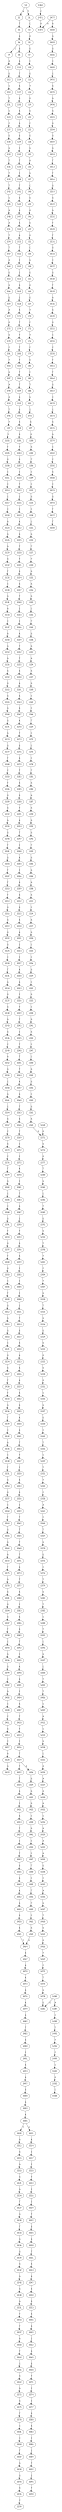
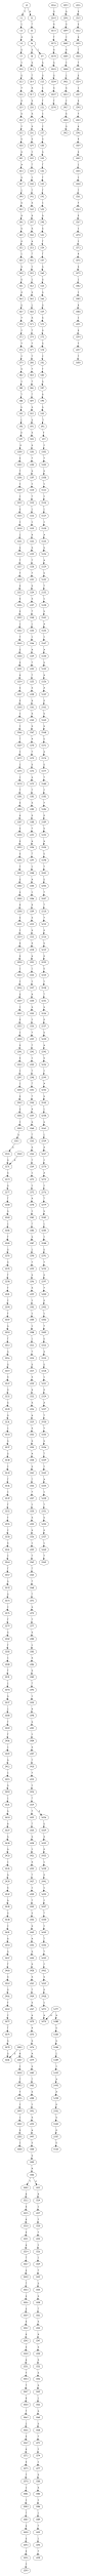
  strict digraph {
    fontname="IBM Plex Mono"
    node [fontname="IBM Plex Mono"]
    edge [fontname="IBM Plex Mono"]
    S0
    S1
    S2
    S3
    S4
    S5
    S6
    S7
    S8
    S9
    S10
    S11
    S12
    S13
    S14
    S15
    S16
    S17
    S18
    S19
    S20
    S21
    S22
    S23
    S24
    S25
    S26
    S27
    S28
    S29
    S30
    S31
    S32
    S33
    S34
    S35
    S36
    S37
    S38
    S39
    S40
    S41
    S42
    S43
    S44
    S45
    S46
    S47
    S48
    S49
    S50
    S51
    S52
    S53
    S54
    S55
    S56
    S57
    S58
    S59
    S60
    S61
    S62
    S63
    S64
    S65
    S66
    S67
    S68
    S69
    S70
    S71
    S72
    S73
    S74
    S75
    S76
    S77
    S78
    S79
    S80
    S81
    S82
    S83
    S84
    S85
    S86
    S87
    S88
    S89
    S90
    S91
    S92
    S93
    S94
    S95
    S96
    S97
    S98
    S99
    S100
    S101
    S102
    S103
    S104
    S105
    S106
    S107
    S108
    S109
    S110
    S111
    S112
    S113
    S114
    S115
    S116
    S117
    S118
    S119
    S120
    S121
    S122
    S123
    S124
    S125
    S126
    S127
    S128
    S129
    S130
    S131
    S132
    S133
    S134
    S135
    S136
    S137
    S138
    S139
    S140
    S141
    S142
    S143
    S144
    S145
    S146
    S147
    S148
    S149
    S150
    S151
    S152
    S153
    S154
    S155
    S156
    S157
    S158
    S159
    S160
    S161
    S162
    S163
    S164
    S165
    S166
    S167
    S168
    S169
    S170
    S171
    S172
    S173
    S174
    S175
    S176
    S177
    S178
    S179
    S180
    S181
    S182
    S183
    S184
    S185
    S186
    S187
    S188
    S189
    S190
    S191
    S192
    S193
    S194
    S195
    S196
    S197
    S198
    S199
    S200
    S201
    S202
    S203
    S204
    S205
    S206
    S207
    S208
    S209
    S210
    S211
    S212
    S213
    S214
    S215
    S216
    S217
    S218
    S219
    S220
    S221
    S222
    S223
    S224
    S225
    S226
    S227
    S228
    S229
    S230
    S231
    S232
    S233
    S234
    S235
    S236
    S237
    S238
    S239
    S240
    S241
    S242
    S243
    S244
    S245
    S246
    S247
    S248
    S249
    S250
    S251
    S252
    S253
    S254
    S255
    S256
    S257
    S258
    S259
    S260
    S261
    S262
    S263
    S264
    S265
    S266
    S267
    S271
    S269
    S270
    S268
    S272
    S273
    S274
    S275
    S276
    S277
    S278
    S279
    S280
    S281
    S282
    S283
    S284
    S285
    S286
    S287
    S288
    S289
    S290
    S291
    S292
    S293
    S294
    S295
    S296
    S297
    S298
    S299
    S300
    S301
    S302
    S303
    S304
    S305
    S306
    S307
    S308
    S309
    S310
    S311
    S312
    S313
    S314
    S315
    S316
    S317
    S318
    S319
    S320
    S321
    S322
    S323
    S324
    S325
    S326
    S327
    S328
    S329
    n331 [label=S930]
    S331
    S332
    S333
    S334
    S335
    S336
    S337
    S338
    S339
    S340
    S341
    S342
    S343
    S344
    S345
    S346
    S347
    S348
    S349
    S350
    S351
    S352
    S353
    S354
    S355
    S356
    S357
    S358
    S359
    S360
    S361
    S362
    S363
    S364
    S365
    S366
    S367
    S368
    S369
    S370
    S371
    S372
    S373
    S374
    S375
    S376
    S377
    S378
    S379
    S380
    S381
    S382
    S383
    S384
    S385
    S386
    S387
    S388
    S389
    S390
    S391
    S392
    S393
    S394
    S395
    S396
    S397
    S398
    S399
    S400
    S401
    S402
    S403
    S404
    S405
    S406
    S407
    S408
    S409
    S410
    S411
    S412
    S413
    S414
    S415
    S416
    S417
    S418
    S419
    S420
    S421
    S422
    S426
    S423
    S424
    S425
    S427
    S428
    S429
    S430
    S431
    S432
    S433
    S434
    S435
    S436
    S437
    S438
    S439
    S440
    S441
    S442
    S443
    S444
    S445
    S446
    S447
    S448
    S449
    S450
    S451
    S452
    S453
    S454
    S455
    S456
    S457
    S458
    S459
    S460
    S461
    S462
    S463
    S464
    S465
    S466
    S467
    S468
    S469
    S470
    S471
    S472
    S473
    S474
    S475
    S476
    S478
    S479
    S477
    S480
    S481
    S482
    S483
    S485
    S486
    S484
    S487
    S488
    S489
    S490
    S491
    S492
    S493
    S494
    S495
    S496
    S497
    S498
    S499
    S500
    S501
    S502
    S503
    S504
    S505
    S506
    S507
    S508
    S509
    S511
    S510
    S512
-   S513
    S514
    S515
    S516
    S517
    S518
    S519
    S520
    S521
    S522
    S523
    S524
    S525
    S526
    S527
    S528
    S529
    S530
    S531
    S532
    S533
    S534
    S535
    S536
    S537
    S538
    S539
    S540
    S541
    S542
    S543
    S544
    S545
    S546
    S547
    S548
    S549
    S550
    S551
    S552
    S553
    S554
    S555
    S556
    S557
    S558
    S559
    S560
    S561
    S562
    S563
    S564
    S565
    S566
    S567
    S568
    S569
    S570
    S571
    S572
    S573
    S574
    S575
    S576
    S577
    S578
    S579
    S580
    S581
    S582
    S583
    S584
    S585
    S586
    S587
    S588
    S589
    S590
    S591
    S592
    S593
    S594
    S595
    S596
    S597
    S598
    S599
    S600
    S0 -> S1 [label=T]
    S0 -> S2 [label=A]
    S1 -> S3 [label=C]
    S2 -> S4 [label=T]
    S3 -> S5 [label=A]
    S4 -> S6 [label=G]
    S5 -> S7 [label=G]
    S6 -> S8 [label=G]
    S6 -> S9 [label=C]
    S7 -> S10 [label=C]
    S8 -> S11 [label=A]
    S9 -> S12 [label=A]
    S10 -> S13 [label=G]
    S11 -> S14 [label=T]
    S12 -> S15 [label=G]
    S13 -> S16 [label=T]
    S14 -> S17 [label=A]
    S15 -> S18 [label=C]
    S16 -> S19 [label=G]
    S17 -> S20 [label=G]
    S18 -> S21 [label=T]
    S19 -> S22 [label=G]
    S20 -> S23 [label=A]
    S21 -> S24 [label=C]
    S22 -> S25 [label=C]
    S23 -> S26 [label=G]
    S24 -> S27 [label=C]
    S25 -> S28 [label=G]
    S26 -> S29 [label=G]
    S27 -> S30 [label=G]
    S28 -> S31 [label=G]
    S29 -> S32 [label=C]
    S30 -> S33 [label=G]
    S31 -> S34 [label=A]
    S32 -> S35 [label=T]
    S33 -> S36 [label=T]
    S34 -> S37 [label=G]
    S35 -> S38 [label=C]
    S36 -> S39 [label=T]
    S37 -> S40 [label=C]
    S38 -> S41 [label=T]
    S39 -> S42 [label=T]
    S40 -> S43 [label=G]
    S41 -> S44 [label=G]
    S42 -> S45 [label=C]
    S43 -> S46 [label=A]
    S44 -> S47 [label=A]
    S45 -> S48 [label=A]
    S46 -> S49 [label=G]
    S47 -> S50 [label=A]
    S48 -> S51 [label=A]
    S49 -> S52 [label=G]
    S50 -> S53 [label=A]
    S51 -> S54 [label=T]
    S52 -> S55 [label=C]
    S53 -> S56 [label=T]
    S54 -> S57 [label=T]
    S55 -> S58 [label=G]
    S56 -> S59 [label=C]
    S57 -> S60 [label=A]
    S58 -> S61 [label=G]
    S59 -> S62 [label=C]
    S60 -> S63 [label=G]
    S61 -> S64 [label=A]
    S62 -> S65 [label=A]
    S63 -> S66 [label=G]
    S64 -> S67 [label=G]
    S65 -> S68 [label=C]
    S66 -> S69 [label=G]
    S67 -> S70 [label=T]
    S68 -> S71 [label=A]
    S69 -> S72 [label=A]
    S70 -> S73 [label=C]
    S71 -> S74 [label=T]
    S72 -> S75 [label=G]
    S73 -> S76 [label=T]
    S74 -> S77 [label=T]
    S75 -> S78 [label=G]
    S76 -> S79 [label=C]
    S77 -> S80 [label=T]
    S78 -> S81 [label=C]
    S79 -> S82 [label=G]
    S80 -> S83 [label=T]
    S81 -> S84 [label=T]
    S82 -> S85 [label=C]
    S83 -> S86 [label=T]
    S84 -> S87 [label=G]
    S85 -> S88 [label=T]
    S86 -> S89 [label=T]
    S87 -> S90 [label=A]
    S88 -> S91 [label=G]
    S89 -> S92 [label=G]
    S90 -> S93 [label=A]
    S91 -> S94 [label=C]
    S92 -> S95 [label=G]
    S93 -> S96 [label=T]
    S94 -> S97 [label=A]
    S95 -> S98 [label=G]
    S96 -> S99 [label=T]
    S97 -> S100 [label=G]
    S98 -> S101 [label=G]
    S99 -> S102 [label=C]
    S100 -> S103 [label=G]
    S101 -> S104 [label=T]
    S102 -> S105 [label=T]
    S103 -> S106 [label=T]
    S104 -> S107 [label=G]
    S105 -> S108 [label=G]
    S106 -> S109 [label=C]
    S107 -> S110 [label=C]
    S108 -> S111 [label=C]
    S109 -> S112 [label=C]
    S110 -> S113 [label=T]
    S111 -> S114 [label=C]
    S112 -> S115 [label=G]
    S113 -> S116 [label=C]
    S114 -> S117 [label=C]
    S115 -> S118 [label=C]
    S116 -> S119 [label=C]
    S117 -> S120 [label=C]
    S118 -> S121 [label=C]
    S119 -> S122 [label=A]
    S120 -> S123 [label=A]
    S121 -> S124 [label=G]
    S122 -> S125 [label=A]
    S123 -> S126 [label=G]
    S124 -> S127 [label=T]
    S125 -> S128 [label=T]
    S126 -> S129 [label=A]
    S127 -> S130 [label=T]
    S128 -> S131 [label=T]
    S129 -> S132 [label=G]
    S130 -> S133 [label=G]
    S131 -> S134 [label=G]
    S132 -> S135 [label=T]
    S133 -> S136 [label=A]
    S134 -> S137 [label=G]
    S135 -> S138 [label=C]
    S136 -> S139 [label=G]
    S137 -> S140 [label=T]
    S138 -> S141 [label=G]
    S139 -> S142 [label=C]
    S140 -> S143 [label=C]
    S141 -> S144 [label=A]
    S142 -> S145 [label=T]
    S143 -> S146 [label=C]
    S144 -> S147 [label=C]
    S145 -> S148 [label=G]
    S146 -> S149 [label=A]
    S147 -> S150 [label=A]
    S148 -> S151 [label=A]
    S149 -> S152 [label=T]
    S150 -> S153 [label=G]
    S151 -> S154 [label=A]
    S152 -> S155 [label=T]
    S153 -> S156 [label=A]
    S154 -> S157 [label=G]
    S155 -> S158 [label=G]
    S156 -> S159 [label=A]
    S157 -> S160 [label=G]
    S158 -> S161 [label=A]
    S159 -> S162 [label=G]
    S160 -> S163 [label=C]
    S161 -> S164 [label=A]
    S162 -> S165 [label=G]
    S163 -> S166 [label=C]
    S164 -> S167 [label=A]
    S165 -> S168 [label=G]
    S166 -> S169 [label=T]
    S167 -> S170 [label=A]
    S168 -> S171 [label=G]
    S169 -> S172 [label=C]
    S170 -> S173 [label=T]
    S171 -> S174 [label=A]
    S172 -> S175 [label=C]
    S173 -> S176 [label=G]
    S174 -> S177 [label=G]
    S175 -> S178 [label=C]
    S176 -> S179 [label=A]
    S177 -> S180 [label=T]
    S178 -> S181 [label=T]
    S179 -> S182 [label=T]
    S180 -> S183 [label=C]
    S181 -> S184 [label=G]
    S182 -> S185 [label=G]
    S183 -> S186 [label=T]
    S184 -> S187 [label=A]
    S185 -> S188 [label=G]
    S186 -> S189 [label=G]
    S187 -> S190 [label=G]
    S188 -> S191 [label=T]
    S189 -> S192 [label=G]
    S190 -> S193 [label=G]
    S191 -> S194 [label=A]
    S192 -> S195 [label=A]
    S193 -> S196 [label=G]
    S194 -> S197 [label=T]
    S195 -> S198 [label=G]
    S196 -> S199 [label=T]
    S197 -> S200 [label=C]
    S198 -> S201 [label=T]
    S199 -> S202 [label=G]
    S200 -> S203 [label=A]
    S201 -> S204 [label=G]
    S202 -> S205 [label=G]
    S203 -> S206 [label=C]
    S204 -> S207 [label=T]
    S205 -> S208 [label=A]
    S206 -> S209 [label=A]
    S207 -> S210 [label=T]
    S208 -> S211 [label=G]
    S209 -> S212 [label=G]
    S210 -> S213 [label=T]
    S211 -> S214 [label=C]
    S212 -> S215 [label=G]
    S213 -> S216 [label=G]
    S214 -> S217 [label=A]
    S215 -> S218 [label=A]
    S216 -> S219 [label=G]
    S217 -> S220 [label=G]
    S218 -> S221 [label=A]
    S219 -> S222 [label=G]
    S220 -> S223 [label=C]
    S221 -> S224 [label=C]
    S222 -> S225 [label=G]
    S223 -> S226 [label=C]
    S224 -> S227 [label=C]
    S225 -> S228 [label=C]
    S226 -> S229 [label=G]
    S227 -> S230 [label=A]
    S228 -> S231 [label=T]
    S229 -> S232 [label=C]
    S230 -> S233 [label=A]
    S231 -> S234 [label=G]
    S232 -> S235 [label=G]
    S233 -> S236 [label=C]
    S234 -> S237 [label=G]
    S235 -> S238 [label=C]
    S236 -> S239 [label=T]
    S237 -> S240 [label=G]
    S238 -> S241 [label=G]
    S239 -> S242 [label=T]
    S240 -> S243 [label=A]
    S241 -> S244 [label=G]
    S242 -> S245 [label=C]
    S243 -> S246 [label=G]
    S244 -> S247 [label=C]
    S245 -> S248 [label=T]
    S246 -> S249 [label=C]
    S247 -> S250 [label=C]
    S248 -> S251 [label=T]
    S249 -> S252 [label=A]
    S250 -> S253 [label=A]
    S251 -> S254 [label=T]
    S252 -> S255 [label=G]
    S253 -> S256 [label=G]
    S254 -> S257 [label=A]
    S255 -> S258 [label=C]
    S256 -> S259 [label=C]
    S257 -> S260 [label=A]
    S258 -> S261 [label=G]
    S259 -> S262 [label=G]
    S260 -> S263 [label=T]
    S261 -> S264 [label=C]
    S262 -> S265 [label=A]
    S263 -> S266 [label=G]
    S264 -> S267 [label=A]
    S265 -> S271 [label=G]
    S266 -> S269 [label=T]
    S267 -> S270 [label=C]
    S271 -> S274 [label=G]
    S269 -> S272 [label=C]
    S270 -> S273 [label=A]
    S268 -> S271 [label=G]
    S272 -> S275 [label=C]
    S273 -> S276 [label=C]
    S274 -> S277 [label=G]
    S275 -> S278 [label=A]
    S276 -> S279 [label=T]
    S277 -> S280 [label=T]
    S278 -> S281 [label=C]
    S279 -> S282 [label=G]
    S280 -> S283 [label=G]
    S281 -> S284 [label=T]
    S282 -> S285 [label=C]
    S283 -> S286 [label=C]
    S284 -> S287 [label=A]
    S285 -> S288 [label=C]
    S286 -> S289 [label=T]
    S287 -> S290 [label=C]
    S288 -> S291 [label=G]
    S289 -> S292 [label=G]
    S290 -> S293 [label=T]
    S291 -> S294 [label=T]
    S292 -> S295 [label=G]
    S293 -> S296 [label=G]
    S294 -> S297 [label=G]
    S295 -> S298 [label=T]
    S296 -> S299 [label=A]
    S297 -> S300 [label=T]
    S298 -> S301 [label=T]
    S299 -> S302 [label=C]
    S300 -> S303 [label=G]
    S301 -> S304 [label=C]
    S302 -> S305 [label=C]
    S303 -> S306 [label=C]
    S304 -> S307 [label=T]
    S305 -> S308 [label=C]
    S306 -> S309 [label=T]
    S307 -> S310 [label=G]
    S308 -> S311 [label=C]
    S309 -> S312 [label=G]
    S310 -> S313 [label=T]
    S311 -> S314 [label=T]
    S312 -> S315 [label=A]
    S313 -> S316 [label=G]
    S314 -> S317 [label=G]
    S315 -> S318 [label=G]
    S316 -> S319 [label=G]
    S317 -> S320 [label=G]
    S318 -> S321 [label=C]
    S319 -> S322 [label=G]
    S320 -> S323 [label=A]
    S321 -> S324 [label=G]
    S322 -> S325 [label=G]
    S323 -> S326 [label=A]
    S324 -> S327 [label=A]
    S325 -> S328 [label=G]
    S326 -> S329 [label=A]
    S327 -> n331 [label=T]
    S328 -> S331 [label=G]
    S329 -> S332 [label=A]
    n331 -> S333 [label=T]
    S331 -> S334 [label=C]
    S332 -> S335 [label=A]
    S333 -> S336 [label=G]
    S334 -> S337 [label=G]
    S335 -> S338 [label=A]
    S336 -> S339 [label=T]
    S337 -> S340 [label=G]
    S338 -> S341 [label=G]
    S339 -> S342 [label=C]
    S340 -> S343 [label=C]
    S341 -> S344 [label=T]
    S342 -> S345 [label=A]
    S343 -> S346 [label=T]
    S344 -> S347 [label=T]
    S345 -> S348 [label=C]
    S346 -> S349 [label=C]
    S347 -> S350 [label=C]
    S348 -> S351 [label=T]
    S349 -> S352 [label=T]
    S350 -> S353 [label=A]
    S351 -> S354 [label=G]
    S352 -> S355 [label=T]
    S353 -> S356 [label=G]
    S354 -> S357 [label=G]
    S355 -> S358 [label=C]
    S356 -> S359 [label=C]
    S357 -> S360 [label=C]
    S358 -> S361 [label=A]
    S359 -> S362 [label=T]
    S360 -> S363 [label=T]
    S361 -> S364 [label=C]
    S362 -> S365 [label=T]
-   S363 -> S366 [label=G]
    S364 -> S367 [label=T]
    S365 -> S368 [label=T]
    S366 -> S369 [label=G]
    S367 -> S370 [label=G]
    S368 -> S371 [label=T]
    S369 -> S372 [label=A]
    S370 -> S373 [label=G]
    S371 -> S374 [label=A]
    S372 -> S375 [label=T]
    S373 -> S376 [label=C]
    S374 -> S377 [label=T]
    S375 -> S378 [label=A]
    S376 -> S379 [label=T]
    S377 -> S380 [label=A]
    S378 -> S381 [label=A]
    S379 -> S382 [label=G]
    S380 -> S383 [label=C]
    S381 -> S384 [label=G]
    S382 -> S385 [label=T]
    S383 -> S386 [label=A]
    S384 -> S387 [label=G]
    S385 -> S388 [label=C]
    S386 -> S389 [label=A]
    S387 -> S390 [label=T]
    S388 -> S391 [label=T]
    S389 -> S392 [label=T]
-   S390 -> S393 [label=C]
    S391 -> S394 [label=C]
    S392 -> S395 [label=C]
    S393 -> S396 [label=A]
    S394 -> S397 [label=G]
    S395 -> S398 [label=A]
    S396 -> S399 [label=G]
    S397 -> S400 [label=C]
    S398 -> S401 [label=A]
    S399 -> S402 [label=C]
    S400 -> S403 [label=T]
    S401 -> S404 [label=C]
    S402 -> S405 [label=A]
    S403 -> S406 [label=T]
    S404 -> S407 [label=A]
    S405 -> S408 [label=C]
    S406 -> S409 [label=C]
    S407 -> S410 [label=T]
    S408 -> S411 [label=C]
    S409 -> S412 [label=A]
    S410 -> S413 [label=T]
    S411 -> S414 [label=A]
    S412 -> S415 [label=C]
    S413 -> S416 [label=C]
    S414 -> S417 [label=C]
    S415 -> S418 [label=G]
    S416 -> S419 [label=T]
    S417 -> S420 [label=A]
    S418 -> S421 [label=C]
    S419 -> S422 [label=T]
    S419 -> S426 [label=A]
    S420 -> S423 [label=G]
    S421 -> S424 [label=A]
    S422 -> S425 [label=T]
    S426 -> S429 [label=G]
    S424 -> S427 [label=A]
    S425 -> S428 [label=A]
    S427 -> S430 [label=A]
    S428 -> S431 [label=C]
    S429 -> S432 [label=A]
    S430 -> S433 [label=A]
    S431 -> S434 [label=A]
    S432 -> S435 [label=G]
    S433 -> S436 [label=C]
    S434 -> S437 [label=T]
    S435 -> S438 [label=C]
    S436 -> S439 [label=A]
    S437 -> S440 [label=C]
    S438 -> S441 [label=G]
    S439 -> S442 [label=A]
    S440 -> S443 [label=T]
    S441 -> S444 [label=C]
    S442 -> S445 [label=A]
    S443 -> S446 [label=G]
    S444 -> S447 [label=C]
    S445 -> S448 [label=G]
    S446 -> S449 [label=A]
    S447 -> S450 [label=T]
    S448 -> S451 [label=C]
    S449 -> S452 [label=A]
    S450 -> S453 [label=C]
    S451 -> S454 [label=A]
    S452 -> S455 [label=G]
    S453 -> S456 [label=T]
    S454 -> S457 [label=G]
    S455 -> S458 [label=G]
    S456 -> S459 [label=T]
    S457 -> S460 [label=T]
    S458 -> S461 [label=A]
    S459 -> S462 [label=C]
    S460 -> S463 [label=G]
    S461 -> S464 [label=T]
    S462 -> S465 [label=G]
    S463 -> S466 [label=G]
    S464 -> S467 [label=G]
-   S465 -> S464 [label=G]
+   S465 -> S468 [label=G]
    S466 -> S469 [label=T]
    S467 -> S470 [label=A]
    S468 -> S471 [label=C]
    S469 -> S472 [label=C]
    S470 -> S473 [label=A]
    S471 -> S474 [label=A]
    S472 -> S475 [label=T]
    S473 -> S476 [label=A]
    S475 -> S478 [label=G]
    S476 -> S479 [label=A]
    S478 -> S481 [label=G]
    S479 -> S482 [label=A]
    S477 -> S474 [label=A]
    S477 -> S480 [label=A]
    S480 -> S483 [label=G]
    S482 -> S485 [label=T]
    S483 -> S486 [label=G]
    S485 -> S488 [label=G]
    S486 -> S489 [label=C]
    S484 -> S481 [label=G]
    S484 -> S487 [label=A]
    S487 -> S490 [label=C]
    S488 -> S491 [label=C]
    S489 -> S492 [label=C]
    S490 -> S493 [label=T]
    S491 -> S494 [label=A]
    S492 -> S495 [label=A]
    S493 -> S496 [label=T]
    S494 -> S497 [label=A]
    S495 -> S498 [label=A]
    S496 -> S499 [label=C]
    S497 -> S500 [label=G]
    S498 -> S501 [label=G]
    S499 -> S502 [label=C]
    S500 -> S503 [label=A]
    S501 -> S504 [label=G]
    S502 -> S505 [label=G]
    S503 -> S506 [label=A]
    S504 -> S507 [label=G]
    S505 -> S508 [label=C]
    S506 -> S509 [label=T]
    S506 -> S511 [label=A]
    S507 -> S510 [label=G]
    S509 -> S512 [label=A]
    S511 -> S514 [label=A]
-   S510 -> S513 [label=T]
    S512 -> S515 [label=A]
-   S513 -> S516 [label=T]
    S514 -> S517 [label=C]
    S515 -> S518 [label=A]
    S516 -> S519 [label=G]
    S517 -> S520 [label=C]
    S518 -> S521 [label=A]
    S519 -> S522 [label=G]
    S520 -> S523 [label=T]
    S521 -> S524 [label=A]
    S522 -> S525 [label=A]
    S523 -> S526 [label=C]
    S524 -> S527 [label=T]
    S525 -> S528 [label=T]
    S526 -> S529 [label=C]
    S527 -> S530 [label=G]
    S528 -> S531 [label=T]
    S529 -> S532 [label=T]
    S530 -> S533 [label=T]
    S531 -> S534 [label=G]
    S532 -> S535 [label=G]
    S533 -> S536 [label=G]
    S534 -> S537 [label=C]
    S535 -> S538 [label=G]
    S536 -> S539 [label=G]
    S537 -> S540 [label=G]
    S538 -> S541 [label=T]
    S539 -> S542 [label=A]
    S540 -> S543 [label=T]
    S541 -> S544 [label=G]
    S542 -> S545 [label=A]
    S543 -> S546 [label=A]
    S544 -> S547 [label=A]
    S545 -> S548 [label=G]
    S546 -> S549 [label=A]
    S547 -> S550 [label=G]
    S548 -> S551 [label=A]
    S549 -> S552 [label=G]
    S550 -> S553 [label=G]
    S551 -> S554 [label=T]
    S552 -> S555 [label=C]
    S553 -> S556 [label=G]
    S554 -> S557 [label=T]
    S555 -> S558 [label=C]
    S556 -> S559 [label=A]
    S557 -> S560 [label=A]
    S558 -> S561 [label=T]
    S559 -> S562 [label=C]
    S560 -> S563 [label=T]
    S561 -> S564 [label=T]
    S562 -> S565 [label=G]
    S563 -> S566 [label=C]
    S564 -> S567 [label=G]
    S565 -> S568 [label=G]
    S566 -> S569 [label=A]
    S567 -> S570 [label=C]
    S568 -> S571 [label=T]
    S569 -> S572 [label=A]
    S570 -> S573 [label=C]
    S571 -> S574 [label=C]
    S572 -> S575 [label=A]
    S573 -> S576 [label=A]
    S574 -> S577 [label=C]
    S575 -> S578 [label=T]
    S576 -> S579 [label=A]
    S577 -> S580 [label=G]
    S578 -> S581 [label=C]
    S579 -> S582 [label=C]
    S580 -> S583 [label=A]
    S581 -> S584 [label=C]
    S582 -> S585 [label=C]
    S583 -> S586 [label=C]
    S584 -> S587 [label=T]
    S585 -> S588 [label=A]
    S586 -> S589 [label=C]
    S587 -> S590 [label=A]
    S588 -> S591 [label=C]
    S589 -> S592 [label=T]
    S590 -> S593 [label=G]
    S591 -> S594 [label=G]
    S592 -> S595 [label=C]
    S593 -> S596 [label=A]
    S594 -> S597 [label=T]
    S595 -> S598 [label=T]
    S596 -> S599 [label=C]
    S597 -> S600 [label=T]
  }
